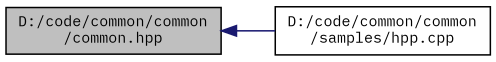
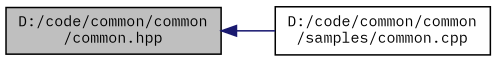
  digraph {
    rankdir=LR
    fontname="IBM Plex Mono"
    node [color=black fontname="IBM Plex Mono" fontsize=10 shape=record style=filled]
    n1 [fillcolor=grey75 fontcolor=black height=0.2 label="D:/code/common/common\l/common.hpp" width=0.4]
-   n2 [fillcolor=white height=0.2 label="D:/code/common/common\l/samples/hpp.cpp" width=0.4]
+   n2 [fillcolor=white height=0.2 label="D:/code/common/common\l/samples/common.cpp" width=0.4]
    n1 -> n2 [color=midnightblue dir=back fontname="IBM Plex Mono" fontsize=10 labelfontname=Helvetica labelfontsize=10 style=solid]
  }
